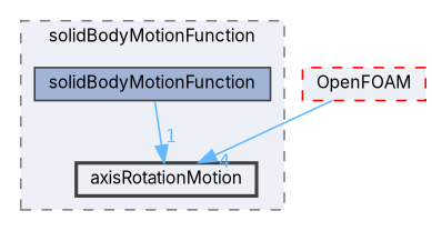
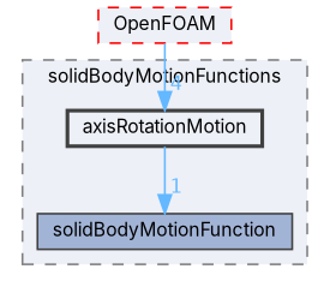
  digraph {
    compound=true
    fontname=Inter
    node [color=grey25 fillcolor="#edf0f7" fontname=Inter fontsize=10 shape=box]
    edge [color=steelblue1 fontcolor=steelblue1 fontname=Inter fontsize=10 labeldistance=1.5 labelfontname=Helvetica labelfontsize=10]
    n1 [fillcolor="#a2b4d6" height=0.2 label=solidBodyMotionFunction style=filled width=0.4]
    n2 [height=0.2 label=axisRotationMotion style="filled,bold" width=0.4]
    n3 [color=red height=0.2 label=OpenFOAM style="filled,dashed" width=0.4]
    subgraph cluster_1 {
      bgcolor="#edf0f7"
      fontsize=10
-     label=solidBodyMotionFunction
+     label=solidBodyMotionFunctions
      pencolor=grey50
      style="filled,dashed"
      n1
      n2
    }
-   n1 -> n2 [headlabel=1]
+   n2 -> n1 [headlabel=1]
    n3 -> n2 [headlabel=4]
  }
